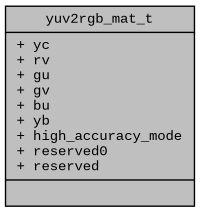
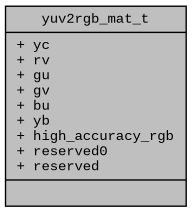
  digraph {
    fontname="Liberation Mono"
-   n1 [color=black fillcolor=grey75 fontcolor=black fontname="Liberation Mono" fontsize=10 height=0.2 label="{yuv2rgb_mat_t\n|+ yc\l+ rv\l+ gu\l+ gv\l+ bu\l+ yb\l+ high_accuracy_mode\l+ reserved0\l+ reserved\l|}" shape=record style=filled width=0.4]
+   n1 [color=black fillcolor=grey75 fontcolor=black fontname="Liberation Mono" fontsize=10 height=0.2 label="{yuv2rgb_mat_t\n|+ yc\l+ rv\l+ gu\l+ gv\l+ bu\l+ yb\l+ high_accuracy_rgb\l+ reserved0\l+ reserved\l|}" shape=record style=filled width=0.4]
  }
